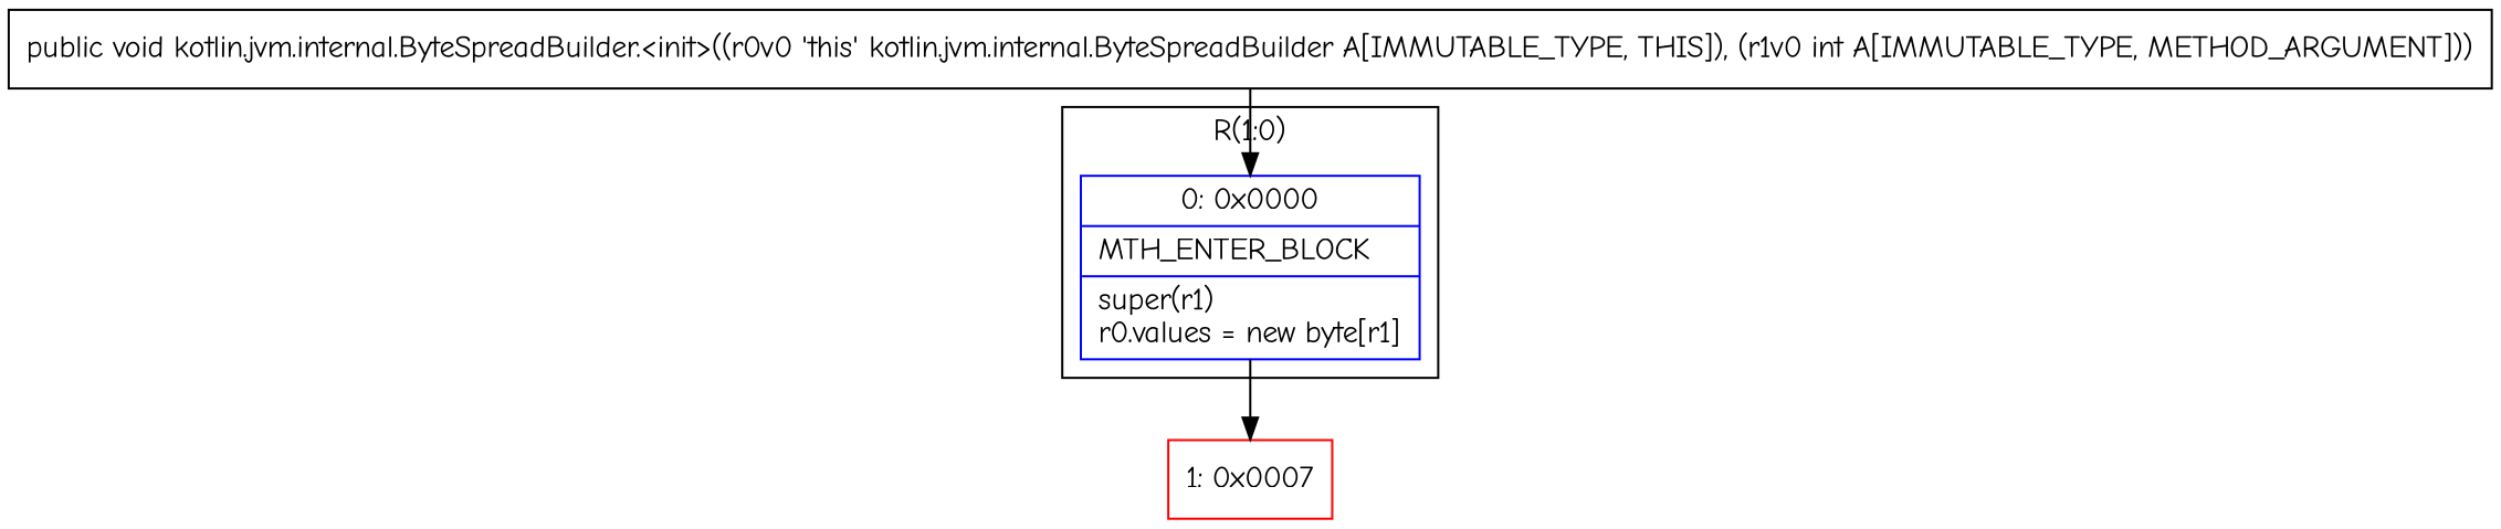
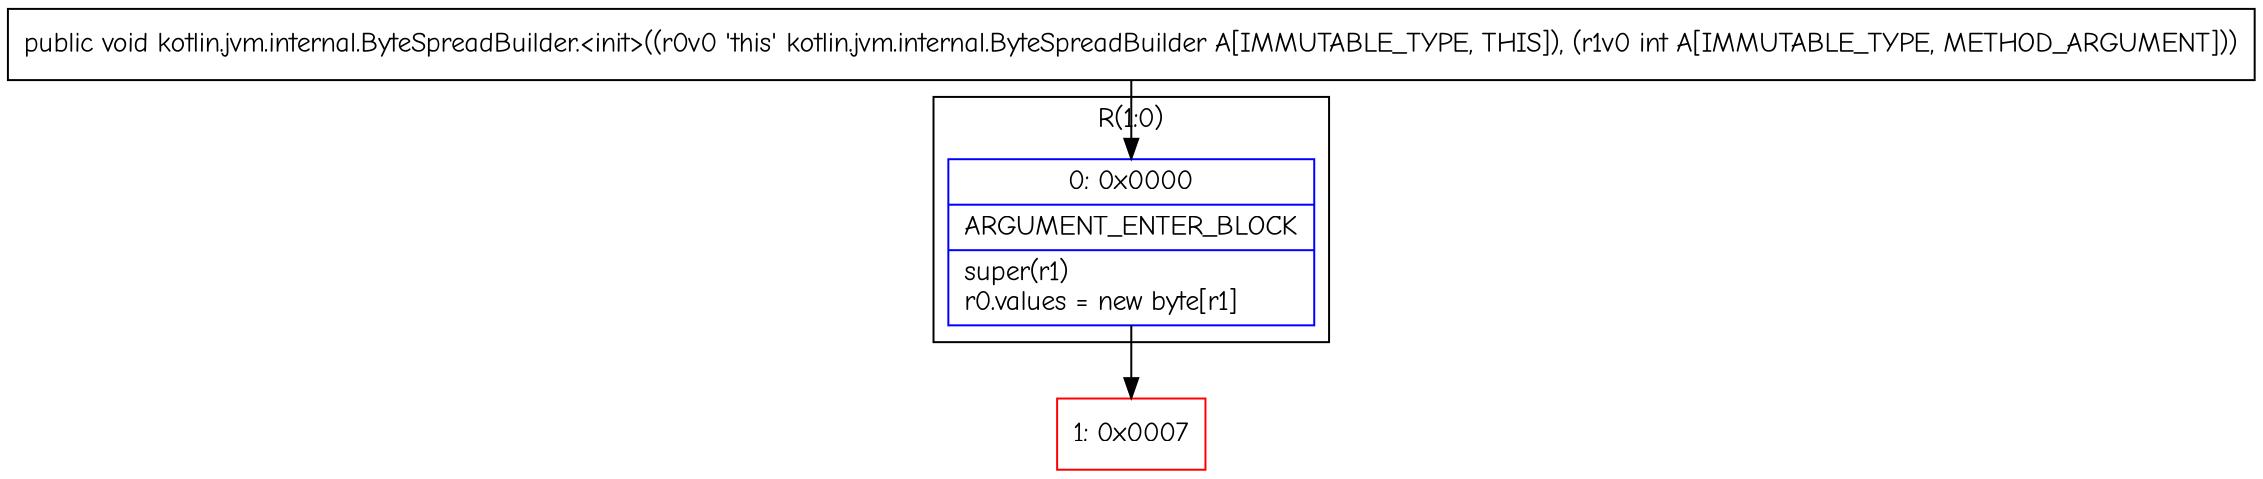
  digraph {
    fontname="Comic Neue"
    node [shape=record fontname="Comic Neue"]
    edge [fontname="Comic Neue"]
-   n1 [color=blue label="{0\:\ 0x0000|MTH_ENTER_BLOCK\l|super(r1)\lr0.values = new byte[r1]\l}"]
+   n1 [color=blue label="{0\:\ 0x0000|ARGUMENT_ENTER_BLOCK\l|super(r1)\lr0.values = new byte[r1]\l}"]
    n2 [color=red label="{1\:\ 0x0007}"]
    n3 [label="{public void kotlin.jvm.internal.ByteSpreadBuilder.\<init\>((r0v0 'this' kotlin.jvm.internal.ByteSpreadBuilder A[IMMUTABLE_TYPE, THIS]), (r1v0 int A[IMMUTABLE_TYPE, METHOD_ARGUMENT])) }"]
    subgraph cluster_1 {
      label="R(1:0)"
      n1
    }
    n1 -> n2
    n3 -> n1
  }
